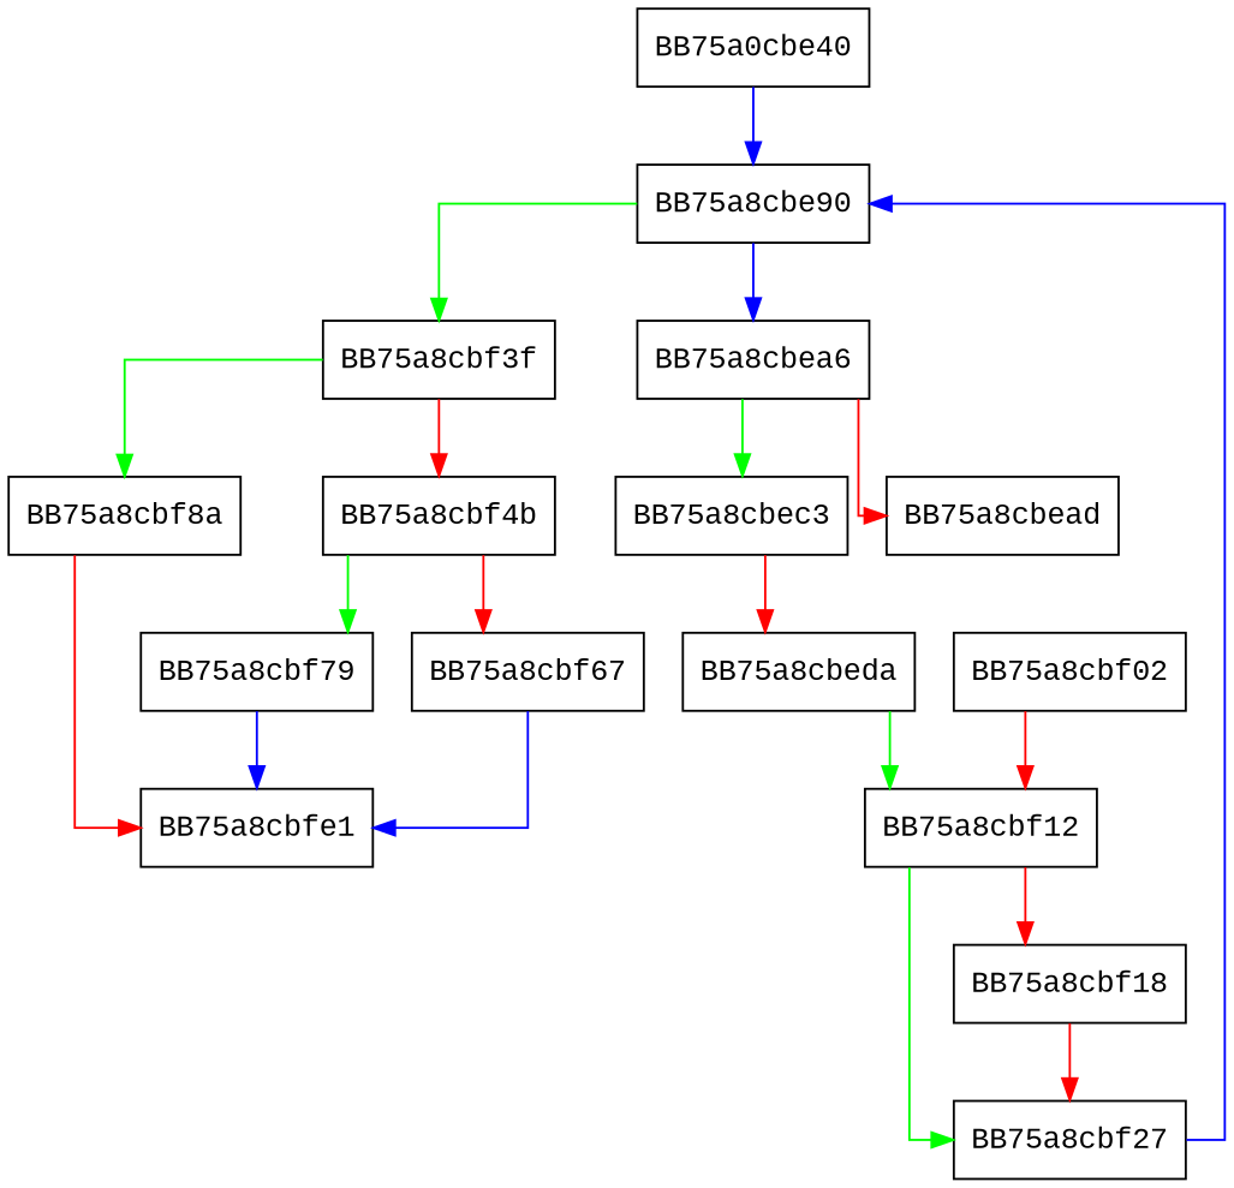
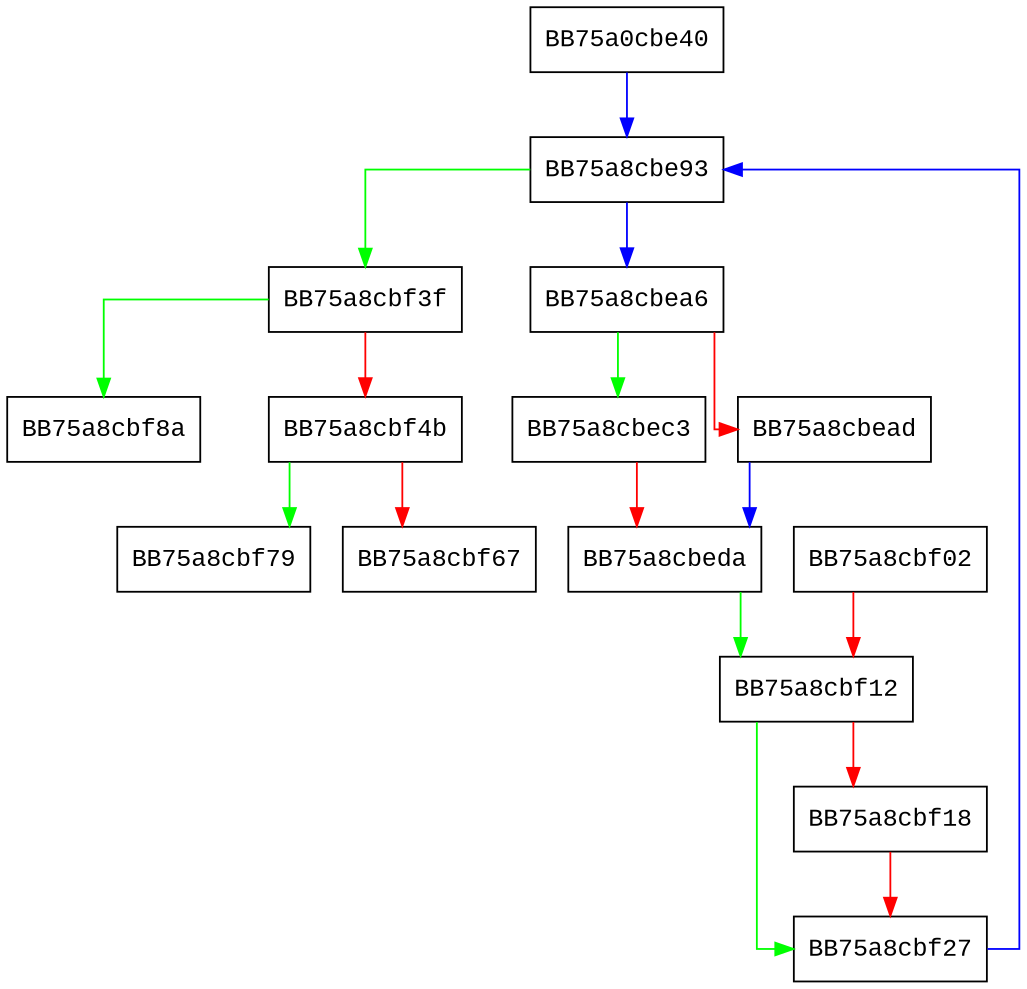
  digraph {
    fontname="Liberation Mono"
    splines=ortho
    node [fontname="Liberation Mono" shape=box]
    edge [color=red fontname="Liberation Mono"]
    n1 [label=BB75a0cbe40]
-   BB75a8cbe90
+   BB75a8cbe90 [label=BB75a8cbe93]
    BB75a8cbf3f
    BB75a8cbea6
    BB75a8cbf8a
    BB75a8cbf4b
    BB75a8cbec3
    BB75a8cbead
-   BB75a8cbfe1
    BB75a8cbf79
    BB75a8cbf67
    BB75a8cbeda
    BB75a8cbf12
    BB75a8cbf27
    BB75a8cbf18
    BB75a8cbf02
    n1 -> BB75a8cbe90 [color=blue]
    BB75a8cbe90 -> BB75a8cbf3f [color=green]
    BB75a8cbe90 -> BB75a8cbea6 [color=blue]
    BB75a8cbf3f -> BB75a8cbf8a [color=green]
    BB75a8cbf3f -> BB75a8cbf4b
    BB75a8cbea6 -> BB75a8cbec3 [color=green]
    BB75a8cbea6 -> BB75a8cbead
-   BB75a8cbf8a -> BB75a8cbfe1
    BB75a8cbf4b -> BB75a8cbf79 [color=green]
    BB75a8cbf4b -> BB75a8cbf67
    BB75a8cbec3 -> BB75a8cbeda
-   BB75a8cbf79 -> BB75a8cbfe1 [color=blue]
-   BB75a8cbf67 -> BB75a8cbfe1 [color=blue]
+   BB75a8cbead -> BB75a8cbeda [color=blue]
    BB75a8cbeda -> BB75a8cbf12 [color=green]
    BB75a8cbf12 -> BB75a8cbf27 [color=green]
    BB75a8cbf12 -> BB75a8cbf18
    BB75a8cbf27 -> BB75a8cbe90 [color=blue]
    BB75a8cbf18 -> BB75a8cbf27
    BB75a8cbf02 -> BB75a8cbf12
  }
